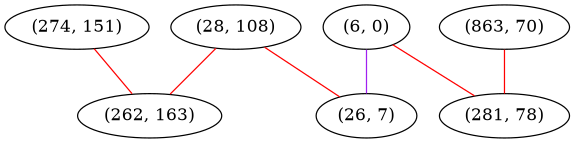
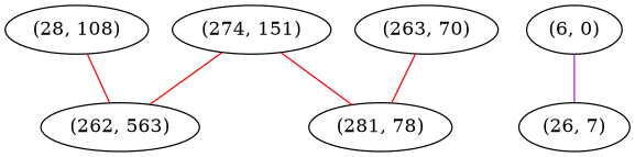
  graph {
    edge [color=red weight=1]
    "(274, 151)"
-   "(262, 163)"
+   "(262, 163)" [label="(262, 563)"]
    "(281, 78)"
    n4 [label="(6, 0)"]
    "(26, 7)"
-   "(263, 70)" [label="(863, 70)"]
+   "(263, 70)"
    n7 [label="(28, 108)"]
    "(274, 151)" -- "(262, 163)"
-   n4 -- "(281, 78)"
+   "(274, 151)" -- "(281, 78)"
    n4 -- "(26, 7)" [color=purple weight=4]
    "(263, 70)" -- "(281, 78)"
    n7 -- "(262, 163)"
-   n7 -- "(26, 7)"
  }
